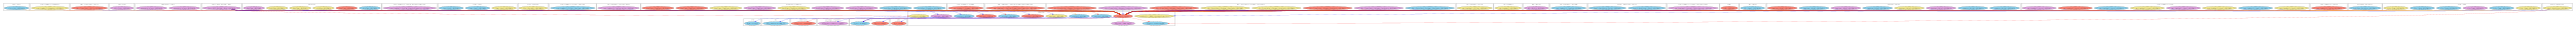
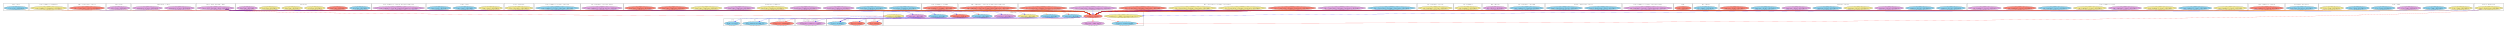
  digraph {
    fontname="Liberation Mono"
    node [fillcolor=skyblue fontname="Liberation Mono" style=filled]
    edge [color=blue fontname="Liberation Mono"]
    "File::stat::BEGIN@144"
    "Log::Log4perl::Appender::BEGIN@12" [fillcolor=khaki]
    "utf8::is_utf8"
    "mro::method_changed_in"
    "SQL::Translator::Utils::BEGIN@33" [fillcolor=salmon]
    "YAML::Syck::BEGIN@36" [fillcolor=plum]
    "namespace::clean::BEGIN@168" [fillcolor=plum]
    "namespace::clean::BEGIN@169" [fillcolor=plum]
    "Class::MOP::Method::Meta::BEGIN@16" [fillcolor=plum]
    "DateTime::BEGIN@78"
    "DateTime::BEGIN@80" [fillcolor=salmon]
    "DateTime::BEGIN@76" [fillcolor=khaki]
    "DateTime::BEGIN@77" [fillcolor=khaki]
    "DateTime::BEGIN@74" [fillcolor=khaki]
    "DateTime::BEGIN@82" [fillcolor=plum]
    "Log::Log4perl::Config::BaseConfigurator::BEGIN@5" [fillcolor=plum]
    "Time::Local::BEGIN@28" [fillcolor=khaki]
    "Time::Local::BEGIN@29"
    "Time::Local::BEGIN@27"
    "File::ShareDir::BEGIN@133" [fillcolor=khaki]
    "Log::Log4perl::Filter::Boolean::BEGIN@13"
    "Log::Log4perl::Config::Watch::BEGIN@3" [fillcolor=plum]
    "DateTime::TimeZone::BEGIN@28"
    "DateTime::TimeZone::BEGIN@25"
    "DateTime::TimeZone::BEGIN@27" [fillcolor=plum]
    "DateTime::TimeZone::BEGIN@22" [fillcolor=plum]
    "DateTime::TimeZone::BEGIN@26" [fillcolor=khaki]
    "DateTime::TimeZone::BEGIN@19" [fillcolor=plum]
    "DateTime::TimeZone::BEGIN@23" [fillcolor=khaki]
    "DateTime::TimeZone::BEGIN@18" [fillcolor=salmon]
    "DateTime::TimeZone::BEGIN@24" [fillcolor=salmon]
    "vars::import" [fillcolor=salmon]
    "Log::Log4perl::Logger::BEGIN@20" [fillcolor=salmon]
    "Log::Log4perl::Config::PropertyConfigurator::BEGIN@17" [fillcolor=salmon]
    "SQL::Translator::Schema::Constants::BEGIN@93"
    "SQL::Translator::Schema::Constants::BEGIN@83" [fillcolor=plum]
    "SQL::Translator::Schema::Constants::BEGIN@97" [fillcolor=salmon]
    "SQL::Translator::Schema::Constants::BEGIN@89" [fillcolor=khaki]
    "SQL::Translator::Schema::Constants::BEGIN@87" [fillcolor=khaki]
    "SQL::Translator::Schema::Constants::BEGIN@95" [fillcolor=salmon]
    "SQL::Translator::Schema::Constants::BEGIN@91" [fillcolor=plum]
    "SQL::Translator::Schema::Constants::BEGIN@81" [fillcolor=salmon]
    "Log::Log4perl::Filter::BEGIN@12" [fillcolor=khaki]
    "Log::Log4perl::BEGIN@69" [fillcolor=khaki]
    "DBD::SQLite::BEGIN@30" [fillcolor=plum]
    "Log::Log4perl::JavaMap::BEGIN@6"
    "warnings::register::import" [fillcolor=plum]
    "Devel::Backtrace::Point::BEGIN@27"
    "Devel::Backtrace::Point::BEGIN@29"
    "Log::Log4perl::Layout::PatternLayout::BEGIN@9" [fillcolor=plum]
    "YAML::BEGIN@15" [fillcolor=salmon]
    "Internals::SvREADONLY" [fillcolor=salmon]
    "IPC::Open3::BEGIN@184"
    "strict::import" [fillcolor=salmon]
    "strict::unimport"
    "Compress::Bzip2::BEGIN@156"
    "Compress::Bzip2::BEGIN@158"
    "Compress::Bzip2::BEGIN@160" [fillcolor=plum]
    "Compress::Bzip2::BEGIN@143" [fillcolor=khaki]
    "Compress::Bzip2::BEGIN@146"
    "Compress::Bzip2::BEGIN@150" [fillcolor=plum]
    "Compress::Bzip2::BEGIN@153"
    "Compress::Bzip2::BEGIN@141" [fillcolor=salmon]
    "constant::import" [fillcolor=salmon]
    "constant::BEGIN@4" [fillcolor=khaki]
    "constant::BEGIN@3"
-   "constant::BEGIN@114" [fillcolor=salmon]
+   "constant::BEGIN@114" [fillcolor=plum]
    "constant::BEGIN@25" [fillcolor=khaki]
    "constant::BEGIN@29"
    "constant::BEGIN@52" [fillcolor=plum]
    "constant::CORE:regcomp"
    "constant::CORE:qr" [fillcolor=salmon]
    "constant::BEGIN@2"
    "constant::__ANON__[constant.pm:141]" [fillcolor=khaki]
    "constant::CORE:match" [fillcolor=plum]
    "constant::BEGIN@6"
    "Log::Log4perl::Level::BEGIN@16" [fillcolor=khaki]
    "Log::Log4perl::Level::BEGIN@18"
    "Log::Log4perl::Level::BEGIN@20" [fillcolor=khaki]
    "Log::Log4perl::Level::BEGIN@17" [fillcolor=plum]
    "Log::Log4perl::Level::BEGIN@14" [fillcolor=khaki]
    "Log::Log4perl::Level::BEGIN@15"
    "Log::Log4perl::Level::BEGIN@19" [fillcolor=salmon]
    "Log::Log4perl::Level::BEGIN@13" [fillcolor=plum]
    "Log::Log4perl::Config::BEGIN@16" [fillcolor=salmon]
    "DateTime::Duration::BEGIN@23"
    "File::Temp::BEGIN@230" [fillcolor=khaki]
    "File::Temp::BEGIN@229"
    "File::Temp::BEGIN@217" [fillcolor=plum]
    "File::Temp::BEGIN@220"
    "File::Temp::BEGIN@224"
    "File::Temp::BEGIN@228" [fillcolor=khaki]
    "Devel::Backtrace::BEGIN@4" [fillcolor=khaki]
    subgraph cluster_1 {
      label="File::stat"
      "File::stat::BEGIN@144"
    }
    subgraph cluster_2 {
      label="Log::Log4perl::Appender"
      "Log::Log4perl::Appender::BEGIN@12"
    }
    subgraph cluster_3 {
      label=utf8
      "utf8::is_utf8"
    }
    subgraph cluster_4 {
      label=mro
      "mro::method_changed_in"
    }
    subgraph cluster_5 {
      label="SQL::Translator::Utils"
      "SQL::Translator::Utils::BEGIN@33"
    }
    subgraph cluster_6 {
      label="YAML::Syck"
      "YAML::Syck::BEGIN@36"
    }
    subgraph cluster_7 {
      label="namespace::clean"
      "namespace::clean::BEGIN@168"
      "namespace::clean::BEGIN@169"
    }
    subgraph cluster_8 {
      label="Class::MOP::Method::Meta"
      "Class::MOP::Method::Meta::BEGIN@16"
    }
    subgraph cluster_9 {
      label=DateTime
      "DateTime::BEGIN@78"
      "DateTime::BEGIN@80"
      "DateTime::BEGIN@76"
      "DateTime::BEGIN@77"
      "DateTime::BEGIN@74"
      "DateTime::BEGIN@82"
    }
    subgraph cluster_10 {
      label="Log::Log4perl::Config::BaseConfigurator"
      "Log::Log4perl::Config::BaseConfigurator::BEGIN@5"
    }
    subgraph cluster_11 {
      label="Time::Local"
      "Time::Local::BEGIN@28"
      "Time::Local::BEGIN@29"
      "Time::Local::BEGIN@27"
    }
    subgraph cluster_12 {
      label="File::ShareDir"
      "File::ShareDir::BEGIN@133"
    }
    subgraph cluster_13 {
      label="Log::Log4perl::Filter::Boolean"
      "Log::Log4perl::Filter::Boolean::BEGIN@13"
    }
    subgraph cluster_14 {
      label="Log::Log4perl::Config::Watch"
      "Log::Log4perl::Config::Watch::BEGIN@3"
    }
    subgraph cluster_15 {
      label="DateTime::TimeZone"
      "DateTime::TimeZone::BEGIN@28"
      "DateTime::TimeZone::BEGIN@25"
      "DateTime::TimeZone::BEGIN@27"
      "DateTime::TimeZone::BEGIN@22"
      "DateTime::TimeZone::BEGIN@26"
      "DateTime::TimeZone::BEGIN@19"
      "DateTime::TimeZone::BEGIN@23"
      "DateTime::TimeZone::BEGIN@18"
      "DateTime::TimeZone::BEGIN@24"
    }
    subgraph cluster_16 {
      label=vars
      "vars::import"
    }
    subgraph cluster_17 {
      label="Log::Log4perl::Logger"
      "Log::Log4perl::Logger::BEGIN@20"
    }
    subgraph cluster_18 {
      label="Log::Log4perl::Config::PropertyConfigurator"
      "Log::Log4perl::Config::PropertyConfigurator::BEGIN@17"
    }
    subgraph cluster_19 {
      label="SQL::Translator::Schema::Constants"
      "SQL::Translator::Schema::Constants::BEGIN@93"
      "SQL::Translator::Schema::Constants::BEGIN@83"
      "SQL::Translator::Schema::Constants::BEGIN@97"
      "SQL::Translator::Schema::Constants::BEGIN@89"
      "SQL::Translator::Schema::Constants::BEGIN@87"
      "SQL::Translator::Schema::Constants::BEGIN@95"
      "SQL::Translator::Schema::Constants::BEGIN@91"
      "SQL::Translator::Schema::Constants::BEGIN@81"
    }
    subgraph cluster_20 {
      label="Log::Log4perl::Filter"
      "Log::Log4perl::Filter::BEGIN@12"
    }
    subgraph cluster_21 {
      label="Log::Log4perl"
      "Log::Log4perl::BEGIN@69"
    }
    subgraph cluster_22 {
      label="DBD::SQLite"
      "DBD::SQLite::BEGIN@30"
    }
    subgraph cluster_23 {
      label="Log::Log4perl::JavaMap"
      "Log::Log4perl::JavaMap::BEGIN@6"
    }
    subgraph cluster_24 {
      label="warnings::register"
      "warnings::register::import"
    }
    subgraph cluster_25 {
      label="Devel::Backtrace::Point"
      "Devel::Backtrace::Point::BEGIN@27"
      "Devel::Backtrace::Point::BEGIN@29"
    }
    subgraph cluster_26 {
      label="Log::Log4perl::Layout::PatternLayout"
      "Log::Log4perl::Layout::PatternLayout::BEGIN@9"
    }
    subgraph cluster_27 {
      label=YAML
      "YAML::BEGIN@15"
    }
    subgraph cluster_28 {
      label=Internals
      "Internals::SvREADONLY"
    }
    subgraph cluster_29 {
      label="IPC::Open3"
      "IPC::Open3::BEGIN@184"
    }
    subgraph cluster_30 {
      label="strict"
      "strict::import"
      "strict::unimport"
    }
    subgraph cluster_31 {
      label="Compress::Bzip2"
      "Compress::Bzip2::BEGIN@156"
      "Compress::Bzip2::BEGIN@158"
      "Compress::Bzip2::BEGIN@160"
      "Compress::Bzip2::BEGIN@143"
      "Compress::Bzip2::BEGIN@146"
      "Compress::Bzip2::BEGIN@150"
      "Compress::Bzip2::BEGIN@153"
      "Compress::Bzip2::BEGIN@141"
    }
    subgraph cluster_32 {
      label=constant
      "constant::import"
      "constant::BEGIN@4"
      "constant::BEGIN@3"
      "constant::BEGIN@114"
      "constant::BEGIN@25"
      "constant::BEGIN@29"
      "constant::BEGIN@52"
      "constant::CORE:regcomp"
      "constant::CORE:qr"
      "constant::BEGIN@2"
      "constant::__ANON__[constant.pm:141]"
      "constant::CORE:match"
      "constant::BEGIN@6"
    }
    subgraph cluster_33 {
      label="Log::Log4perl::Level"
      "Log::Log4perl::Level::BEGIN@16"
      "Log::Log4perl::Level::BEGIN@18"
      "Log::Log4perl::Level::BEGIN@20"
      "Log::Log4perl::Level::BEGIN@17"
      "Log::Log4perl::Level::BEGIN@14"
      "Log::Log4perl::Level::BEGIN@15"
      "Log::Log4perl::Level::BEGIN@19"
      "Log::Log4perl::Level::BEGIN@13"
    }
    subgraph cluster_34 {
      label="Log::Log4perl::Config"
      "Log::Log4perl::Config::BEGIN@16"
    }
    subgraph cluster_35 {
      label="DateTime::Duration"
      "DateTime::Duration::BEGIN@23"
    }
    subgraph cluster_36 {
      label="File::Temp"
      "File::Temp::BEGIN@230"
      "File::Temp::BEGIN@229"
      "File::Temp::BEGIN@217"
      "File::Temp::BEGIN@220"
      "File::Temp::BEGIN@224"
      "File::Temp::BEGIN@228"
    }
    subgraph cluster_37 {
      label="Devel::Backtrace"
      "Devel::Backtrace::BEGIN@4"
    }
    "File::stat::BEGIN@144" -> "constant::import" [color=darkorange]
    "Log::Log4perl::Appender::BEGIN@12" -> "constant::import" [color=red]
    "SQL::Translator::Utils::BEGIN@33" -> "constant::import"
    "YAML::Syck::BEGIN@36" -> "constant::import" [color=darkorange]
    "namespace::clean::BEGIN@168" -> "constant::import" [color=red]
    "namespace::clean::BEGIN@169" -> "constant::import" [color=red]
    "Class::MOP::Method::Meta::BEGIN@16" -> "constant::import" [color=darkorange]
    "Class::MOP::Method::Meta::BEGIN@16" -> "constant::BEGIN@4" [color=red]
    "Class::MOP::Method::Meta::BEGIN@16" -> "constant::BEGIN@3" [color=darkorange]
    "Class::MOP::Method::Meta::BEGIN@16" -> "constant::BEGIN@114"
    "Class::MOP::Method::Meta::BEGIN@16" -> "constant::BEGIN@25"
    "Class::MOP::Method::Meta::BEGIN@16" -> "constant::BEGIN@29" [color=red]
    "Class::MOP::Method::Meta::BEGIN@16" -> "constant::BEGIN@52"
    "Class::MOP::Method::Meta::BEGIN@16" -> "constant::CORE:qr"
    "Class::MOP::Method::Meta::BEGIN@16" -> "constant::BEGIN@2"
    "Class::MOP::Method::Meta::BEGIN@16" -> "constant::BEGIN@6" [color=red]
    "DateTime::BEGIN@78" -> "constant::import" [color=red]
    "DateTime::BEGIN@80" -> "constant::import" [color=red]
    "DateTime::BEGIN@76" -> "constant::import" [color=red]
    "DateTime::BEGIN@77" -> "constant::import" [color=darkorange]
    "DateTime::BEGIN@74" -> "constant::import"
    "DateTime::BEGIN@82" -> "constant::import" [color=darkorange]
    "Log::Log4perl::Config::BaseConfigurator::BEGIN@5" -> "constant::import"
    "Time::Local::BEGIN@28" -> "constant::import" [color=darkorange]
    "Time::Local::BEGIN@29" -> "constant::import"
    "Time::Local::BEGIN@27" -> "constant::import" [color=darkorange]
    "File::ShareDir::BEGIN@133" -> "constant::import" [color=darkorange]
    "Log::Log4perl::Filter::Boolean::BEGIN@13" -> "constant::import" [color=darkorange]
    "Log::Log4perl::Config::Watch::BEGIN@3" -> "constant::import"
    "DateTime::TimeZone::BEGIN@28" -> "constant::import" [color=darkorange]
    "DateTime::TimeZone::BEGIN@25" -> "constant::import" [color=darkorange]
    "DateTime::TimeZone::BEGIN@27" -> "constant::import" [color=red]
    "DateTime::TimeZone::BEGIN@22" -> "constant::import" [color=darkorange]
    "DateTime::TimeZone::BEGIN@26" -> "constant::import" [color=red]
    "DateTime::TimeZone::BEGIN@19" -> "constant::import" [color=darkorange]
    "DateTime::TimeZone::BEGIN@23" -> "constant::import" [color=darkorange]
    "DateTime::TimeZone::BEGIN@18" -> "constant::import" [color=darkorange]
    "DateTime::TimeZone::BEGIN@24" -> "constant::import"
    "Log::Log4perl::Logger::BEGIN@20" -> "constant::import" [color=darkorange]
    "Log::Log4perl::Config::PropertyConfigurator::BEGIN@17" -> "constant::import" [color=red]
    "SQL::Translator::Schema::Constants::BEGIN@93" -> "constant::import"
    "SQL::Translator::Schema::Constants::BEGIN@83" -> "constant::import" [color=red]
    "SQL::Translator::Schema::Constants::BEGIN@97" -> "constant::import" [color=darkorange]
    "SQL::Translator::Schema::Constants::BEGIN@89" -> "constant::import" [color=red]
    "SQL::Translator::Schema::Constants::BEGIN@87" -> "constant::import" [color=red]
    "SQL::Translator::Schema::Constants::BEGIN@95" -> "constant::import" [color=red]
    "SQL::Translator::Schema::Constants::BEGIN@91" -> "constant::import"
    "SQL::Translator::Schema::Constants::BEGIN@81" -> "constant::import" [color=red]
    "Log::Log4perl::Filter::BEGIN@12" -> "constant::import" [color=darkorange]
    "Log::Log4perl::BEGIN@69" -> "constant::import" [color=red]
    "DBD::SQLite::BEGIN@30" -> "constant::import"
    "Log::Log4perl::JavaMap::BEGIN@6" -> "constant::import"
    "Devel::Backtrace::Point::BEGIN@27" -> "constant::import" [color=red]
    "Devel::Backtrace::Point::BEGIN@29" -> "constant::import" [color=darkorange]
    "Log::Log4perl::Layout::PatternLayout::BEGIN@9" -> "constant::import" [color=darkorange]
    "YAML::BEGIN@15" -> "constant::import" [color=red]
    "IPC::Open3::BEGIN@184" -> "constant::import" [color=red]
    "Compress::Bzip2::BEGIN@156" -> "constant::import"
    "Compress::Bzip2::BEGIN@158" -> "constant::import" [color=darkorange]
    "Compress::Bzip2::BEGIN@160" -> "constant::import"
    "Compress::Bzip2::BEGIN@143" -> "constant::import"
    "Compress::Bzip2::BEGIN@146" -> "constant::import"
    "Compress::Bzip2::BEGIN@150" -> "constant::import"
    "Compress::Bzip2::BEGIN@153" -> "constant::import"
    "Compress::Bzip2::BEGIN@141" -> "constant::import" [color=darkorange]
    "constant::import" -> "utf8::is_utf8"
    "constant::import" -> "mro::method_changed_in"
    "constant::import" -> "Internals::SvREADONLY" [color=red]
    "constant::import" -> "constant::CORE:regcomp" [color=red]
    "constant::import" -> "constant::CORE:match" [color=red]
    "constant::BEGIN@4" -> "warnings::register::import"
    "constant::BEGIN@3" -> "strict::import"
    "constant::BEGIN@114" -> "strict::unimport" [color=red]
    "constant::BEGIN@29" -> "strict::unimport"
    "constant::BEGIN@52" -> "strict::unimport"
    "constant::BEGIN@6" -> "vars::import"
    "Log::Log4perl::Level::BEGIN@16" -> "constant::import"
    "Log::Log4perl::Level::BEGIN@18" -> "constant::import"
    "Log::Log4perl::Level::BEGIN@20" -> "constant::import" [color=red]
    "Log::Log4perl::Level::BEGIN@17" -> "constant::import"
    "Log::Log4perl::Level::BEGIN@14" -> "constant::import" [color=red]
    "Log::Log4perl::Level::BEGIN@15" -> "constant::import" [color=red]
    "Log::Log4perl::Level::BEGIN@19" -> "constant::import"
    "Log::Log4perl::Level::BEGIN@13" -> "constant::import" [color=red]
    "Log::Log4perl::Config::BEGIN@16" -> "constant::import"
    "DateTime::Duration::BEGIN@23" -> "constant::import" [color=red]
    "File::Temp::BEGIN@230" -> "constant::import" [color=darkorange]
    "File::Temp::BEGIN@229" -> "constant::import" [color=darkorange]
    "File::Temp::BEGIN@217" -> "constant::import" [color=darkorange]
    "File::Temp::BEGIN@220" -> "constant::import" [color=darkorange]
    "File::Temp::BEGIN@224" -> "constant::import" [color=darkorange]
    "File::Temp::BEGIN@228" -> "constant::import" [color=red]
    "Devel::Backtrace::BEGIN@4" -> "constant::CORE:regcomp" [color=red]
    "Devel::Backtrace::BEGIN@4" -> "constant::__ANON__[constant.pm:141]"
  }
